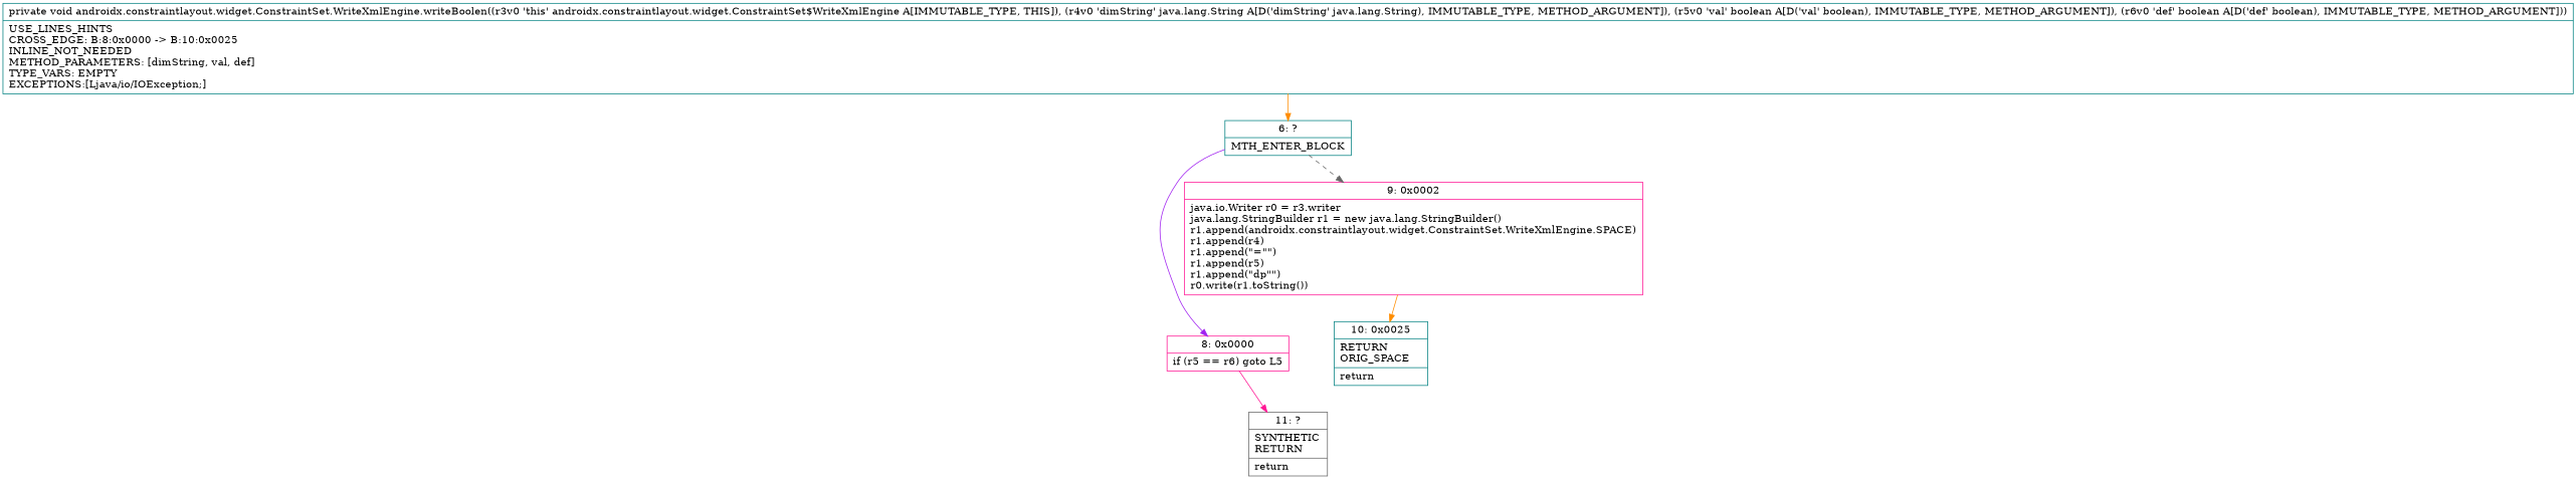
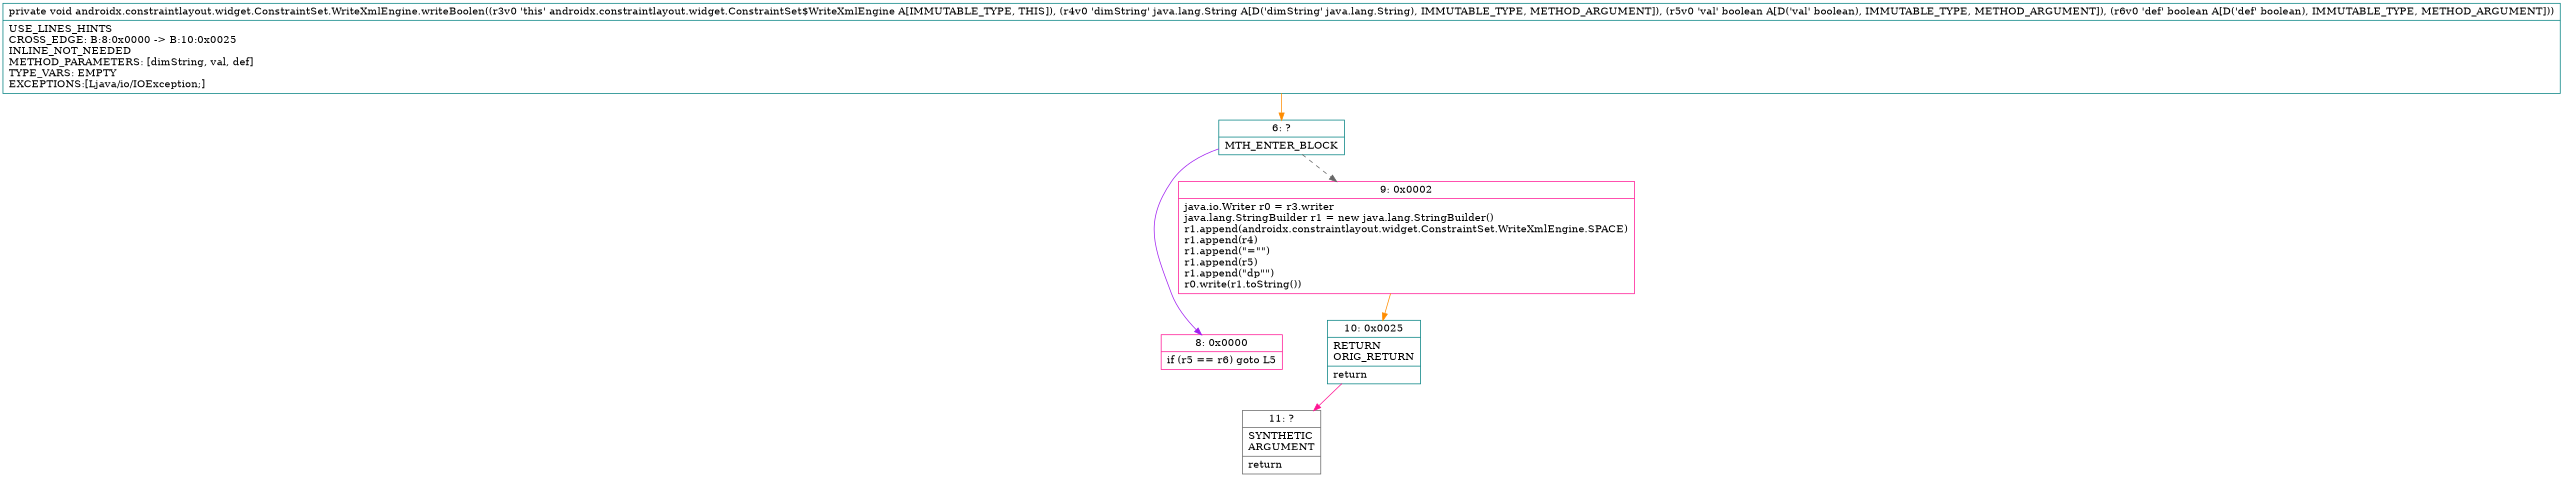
  digraph {
    node [color=teal shape=record]
    edge [color=darkorange]
    n1 [label="{6\:\ ?|MTH_ENTER_BLOCK\l}"]
    n2 [color=deeppink label="{8\:\ 0x0000|if (r5 == r6) goto L5\l}"]
    n3 [color=deeppink label="{9\:\ 0x0002|java.io.Writer r0 = r3.writer\ljava.lang.StringBuilder r1 = new java.lang.StringBuilder()\lr1.append(androidx.constraintlayout.widget.ConstraintSet.WriteXmlEngine.SPACE)\lr1.append(r4)\lr1.append(\"=\"\")\lr1.append(r5)\lr1.append(\"dp\"\")\lr0.write(r1.toString())\l}"]
-   n4 [color=gray40 label="{11\:\ ?|SYNTHETIC\lRETURN\l|return\l}"]
-   n5 [label="{10\:\ 0x0025|RETURN\lORIG_SPACE\l|return\l}"]
+   n4 [color=gray40 label="{11\:\ ?|SYNTHETIC\lARGUMENT\l|return\l}"]
+   n5 [label="{10\:\ 0x0025|RETURN\lORIG_RETURN\l|return\l}"]
    n6 [label="{private void androidx.constraintlayout.widget.ConstraintSet.WriteXmlEngine.writeBoolen((r3v0 'this' androidx.constraintlayout.widget.ConstraintSet$WriteXmlEngine A[IMMUTABLE_TYPE, THIS]), (r4v0 'dimString' java.lang.String A[D('dimString' java.lang.String), IMMUTABLE_TYPE, METHOD_ARGUMENT]), (r5v0 'val' boolean A[D('val' boolean), IMMUTABLE_TYPE, METHOD_ARGUMENT]), (r6v0 'def' boolean A[D('def' boolean), IMMUTABLE_TYPE, METHOD_ARGUMENT]))  | USE_LINES_HINTS\lCROSS_EDGE: B:8:0x0000 \-\> B:10:0x0025\lINLINE_NOT_NEEDED\lMETHOD_PARAMETERS: [dimString, val, def]\lTYPE_VARS: EMPTY\lEXCEPTIONS:[Ljava\/io\/IOException;]\l}"]
    n1 -> n2 [color=purple]
    n1 -> n3 [color=gray40 style=dashed]
-   n2 -> n4 [color=deeppink]
+   n5 -> n4 [color=deeppink]
    n3 -> n5
    n6 -> n1
  }
